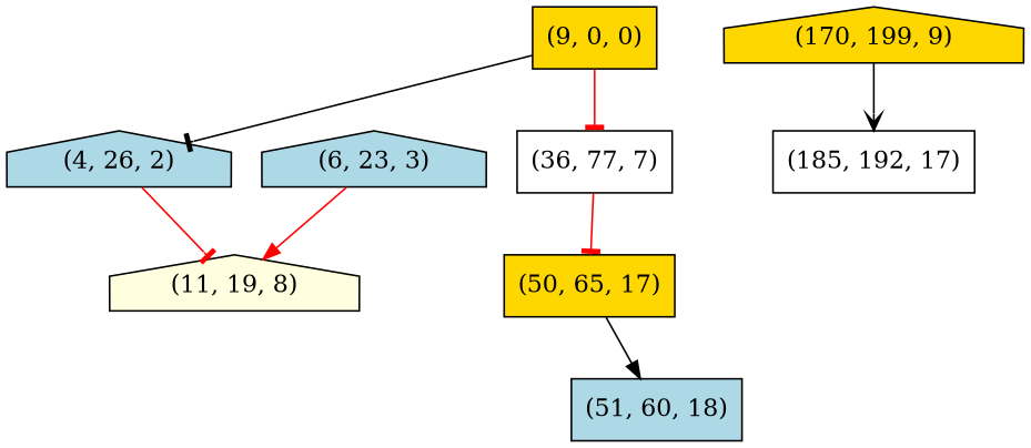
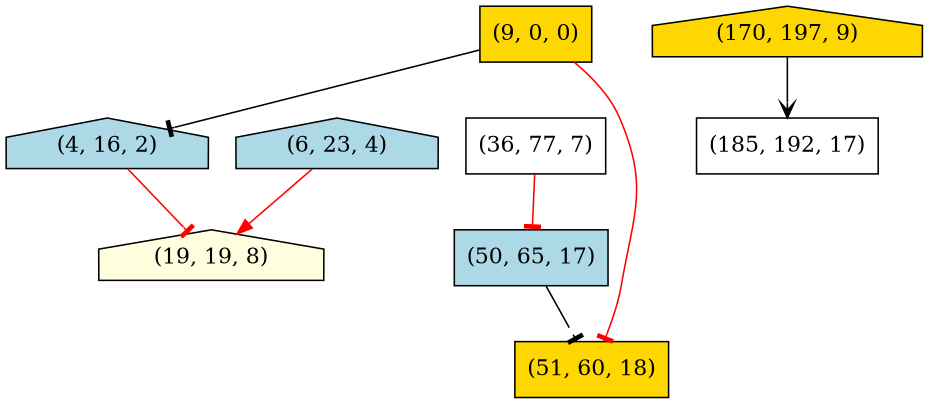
  digraph {
    node [fillcolor=lightblue shape=box style=filled]
    edge [arrowhead=tee color=red]
    n1 [fillcolor=gold label="(9, 0, 0)"]
-   "(4, 26, 2)" [shape=house]
+   "(4, 26, 2)" [shape=house label="(4, 16, 2)"]
    "(36, 77, 7)" [fillcolor=white]
-   "(11, 19, 8)" [fillcolor=lightyellow shape=house]
-   "(50, 65, 17)" [fillcolor=gold]
-   "(6, 23, 4)" [shape=house label="(6, 23, 3)"]
-   "(51, 60, 18)"
-   "(170, 199, 9)" [fillcolor=gold shape=house]
+   "(11, 19, 8)" [fillcolor=lightyellow shape=house label="(19, 19, 8)"]
+   "(50, 65, 17)"
+   "(6, 23, 4)" [shape=house]
+   "(51, 60, 18)" [fillcolor=gold]
+   "(170, 199, 9)" [fillcolor=gold shape=house label="(170, 197, 9)"]
    n9 [fillcolor=white label="(185, 192, 17)"]
    n1 -> "(4, 26, 2)" [color=black]
-   n1 -> "(36, 77, 7)"
+   n1 -> "(51, 60, 18)"
    "(4, 26, 2)" -> "(11, 19, 8)"
    "(36, 77, 7)" -> "(50, 65, 17)"
-   "(50, 65, 17)" -> "(51, 60, 18)" [arrowhead=normal color=black]
+   "(50, 65, 17)" -> "(51, 60, 18)" [color=black]
    "(6, 23, 4)" -> "(11, 19, 8)" [arrowhead=normal]
    "(170, 199, 9)" -> n9 [arrowhead=vee color=black]
  }
